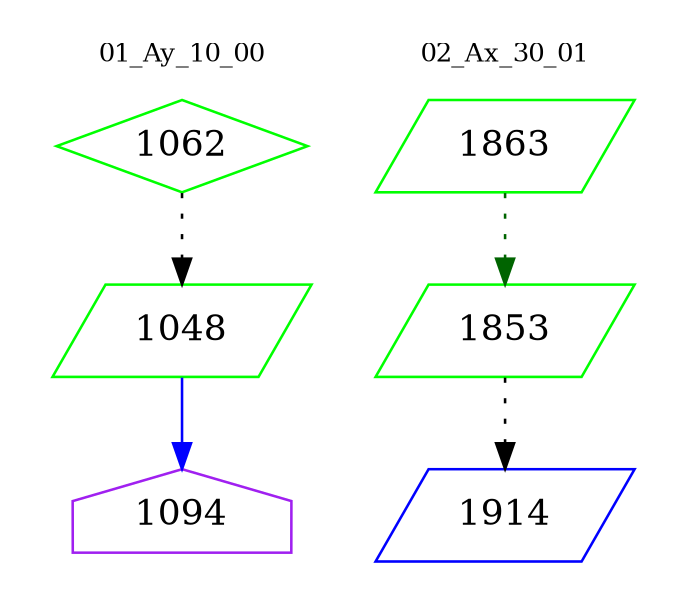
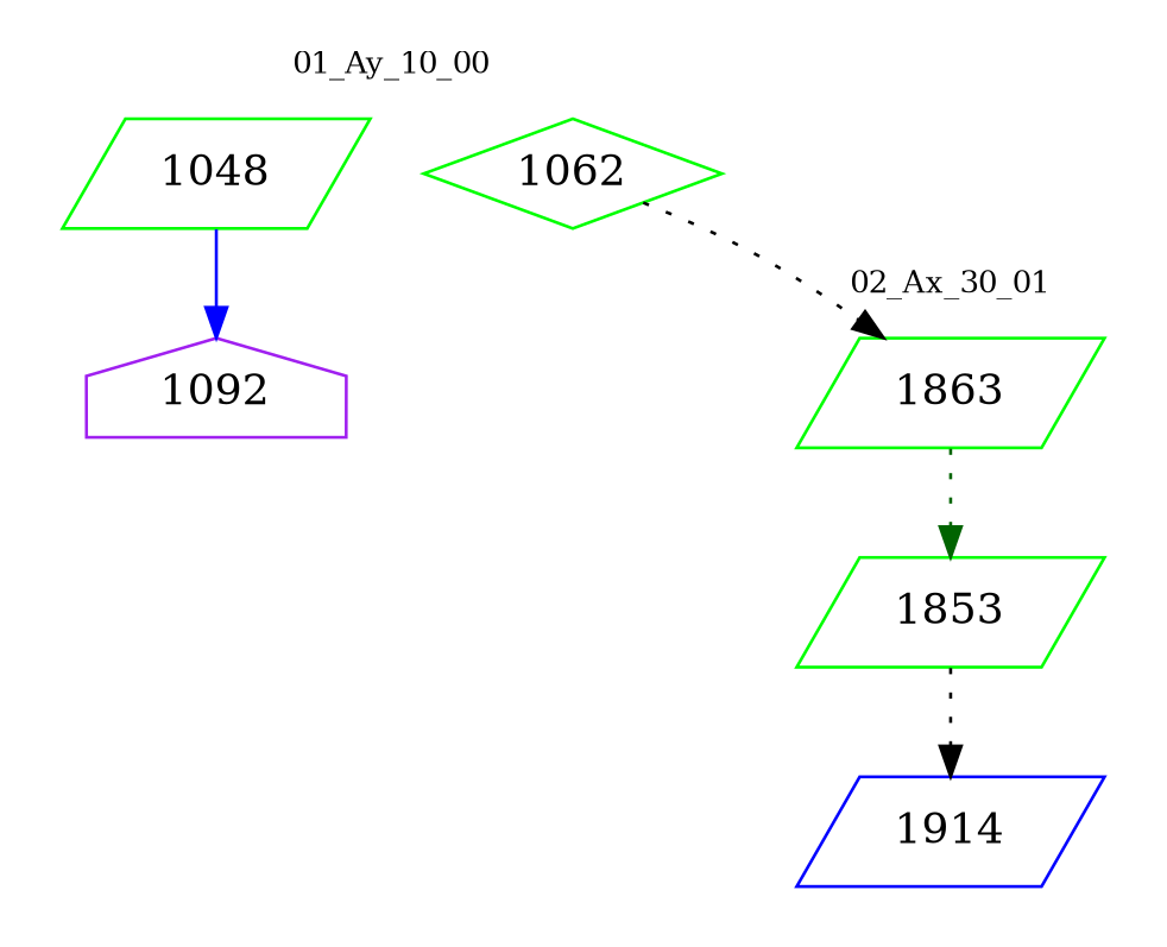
  digraph {
    node [color=green shape=parallelogram]
    edge [color=black style=dotted]
    n1 [label=1062 shape=diamond]
    n2 [label=1048]
-   n3 [color=purple label=1094 shape=house]
+   n3 [color=purple label=1092 shape=house]
    n4 [label=1863]
    n5 [label=1853]
    n6 [color=blue label=1914]
    subgraph cluster_1 {
      color=white
      fontsize=10
      label="01_Ay_10_00"
      n1
      n2
      n3
    }
    subgraph cluster_2 {
      color=white
      fontsize=10
      label="02_Ax_30_01"
      n4
      n5
      n6
    }
-   n1 -> n2
+   n1 -> n4
    n2 -> n3 [color=blue style=solid]
    n4 -> n5 [color=darkgreen]
    n5 -> n6
  }
